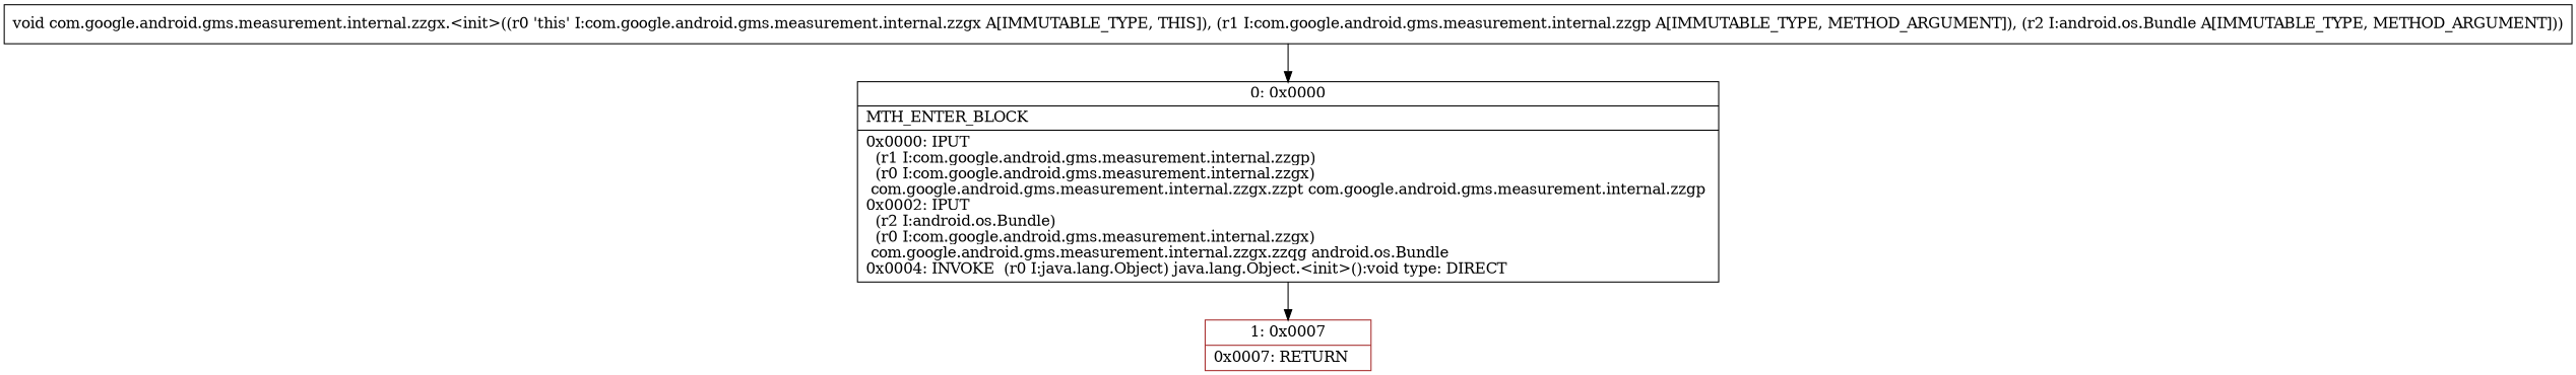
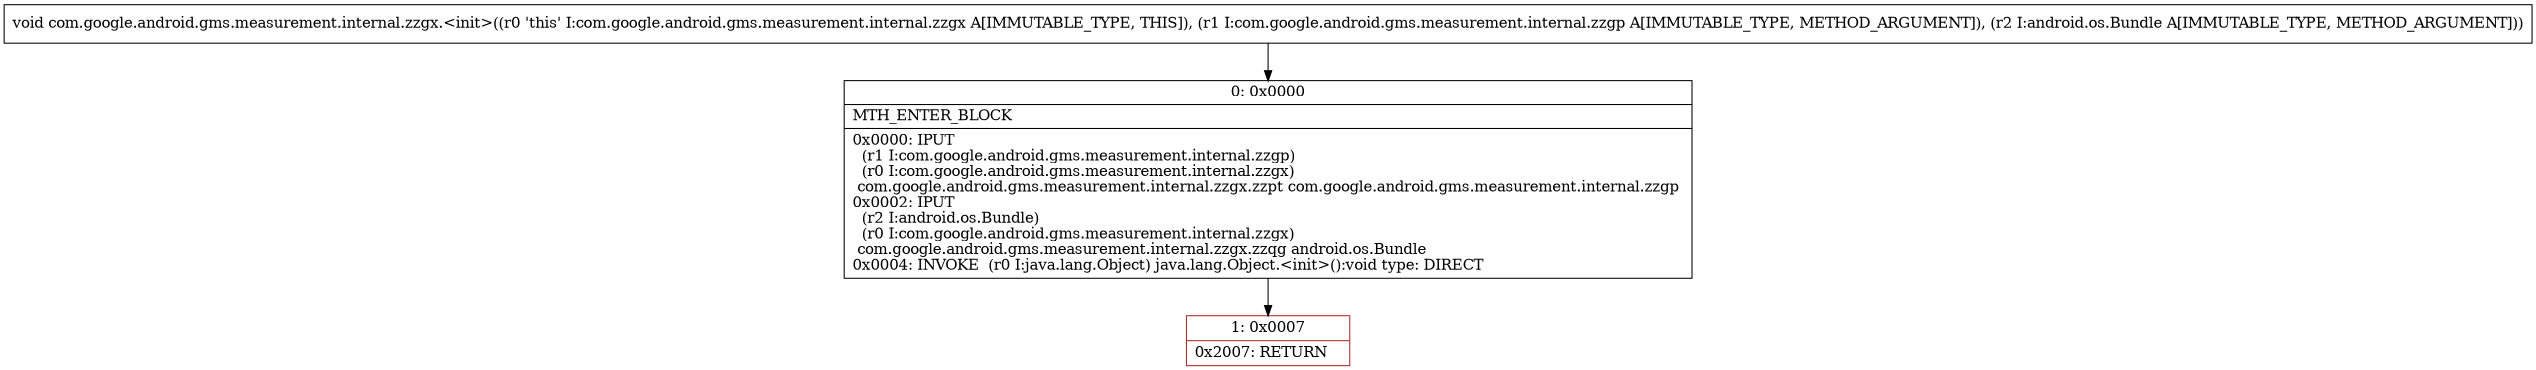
  digraph {
    node [shape=record color=black]
    n1 [label="{0\:\ 0x0000|MTH_ENTER_BLOCK\l|0x0000: IPUT  \l  (r1 I:com.google.android.gms.measurement.internal.zzgp)\l  (r0 I:com.google.android.gms.measurement.internal.zzgx)\l com.google.android.gms.measurement.internal.zzgx.zzpt com.google.android.gms.measurement.internal.zzgp \l0x0002: IPUT  \l  (r2 I:android.os.Bundle)\l  (r0 I:com.google.android.gms.measurement.internal.zzgx)\l com.google.android.gms.measurement.internal.zzgx.zzqg android.os.Bundle \l0x0004: INVOKE  (r0 I:java.lang.Object) java.lang.Object.\<init\>():void type: DIRECT \l}"]
-   n2 [label="{1\:\ 0x0007|0x0007: RETURN   \l}" color=brown]
+   n2 [label="{1\:\ 0x0007|0x2007: RETURN   \l}" color=brown]
    n3 [label="{void com.google.android.gms.measurement.internal.zzgx.\<init\>((r0 'this' I:com.google.android.gms.measurement.internal.zzgx A[IMMUTABLE_TYPE, THIS]), (r1 I:com.google.android.gms.measurement.internal.zzgp A[IMMUTABLE_TYPE, METHOD_ARGUMENT]), (r2 I:android.os.Bundle A[IMMUTABLE_TYPE, METHOD_ARGUMENT])) }"]
    n1 -> n2
    n3 -> n1
  }
